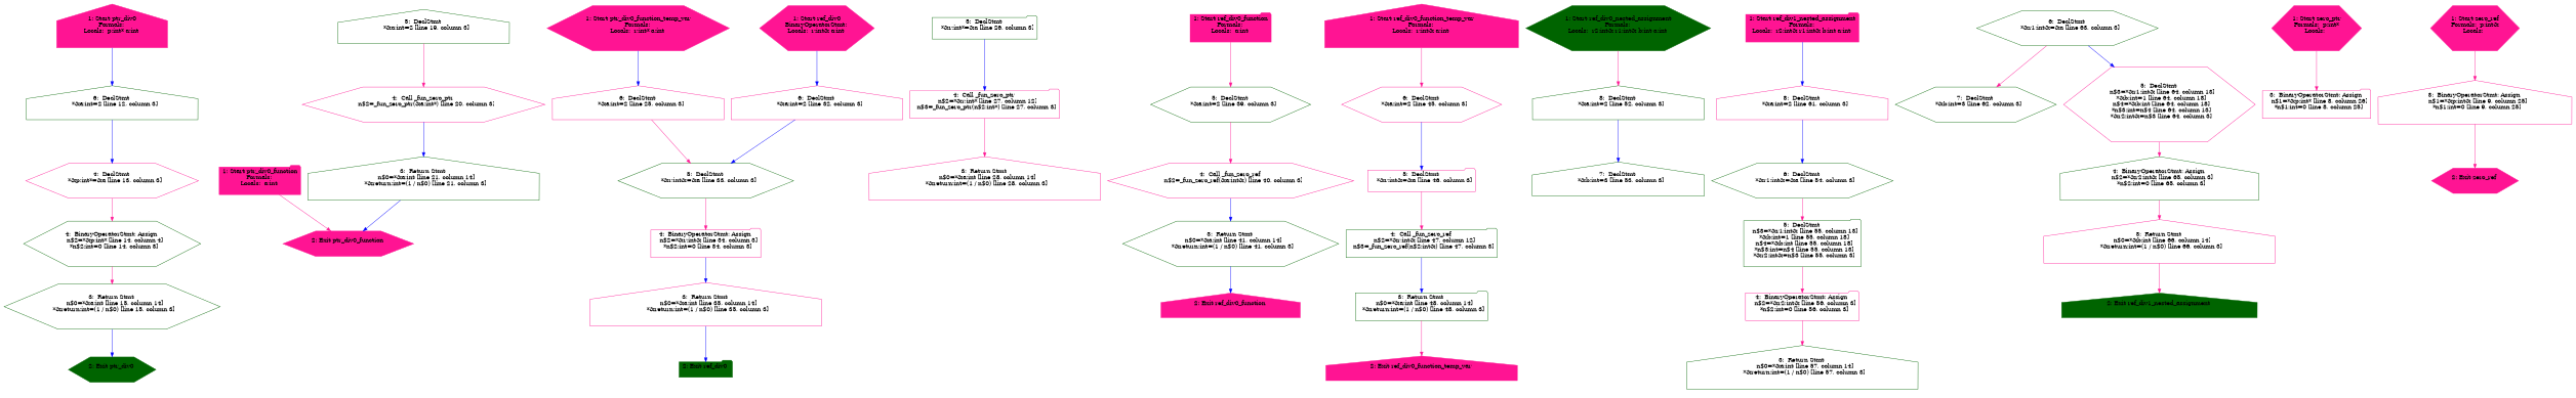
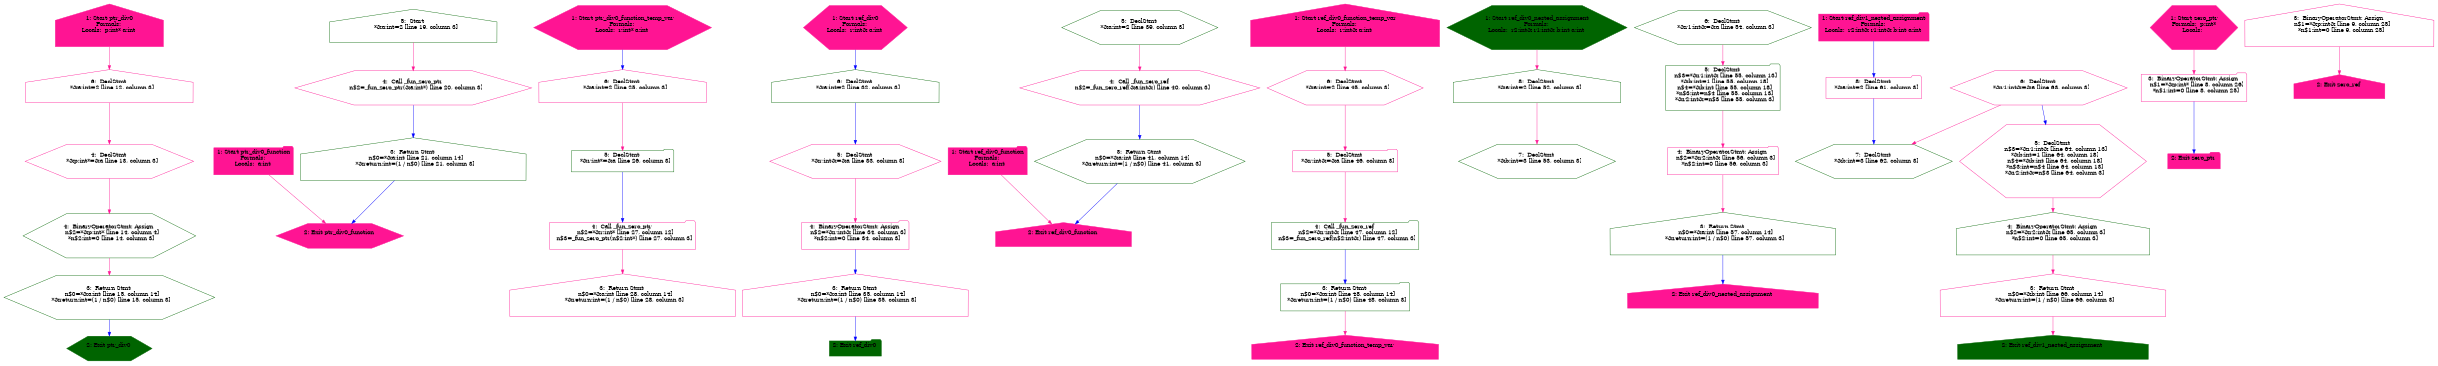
  digraph {
    node [color=deeppink shape=hexagon]
    edge [color=deeppink]
    n1 [label="1: Start ptr_div0\nFormals: \nLocals:  p:int* a:int \n  " shape=house style=filled]
-   n2 [color=darkgreen label="6:  DeclStmt \n   *&a:int=2 [line 12, column 3]\n " shape=house]
+   n2 [label="6:  DeclStmt \n   *&a:int=2 [line 12, column 3]\n " shape=house]
    n3 [label="4:  DeclStmt \n   *&p:int*=&a [line 13, column 3]\n "]
    n4 [color=darkgreen label="4:  BinaryOperatorStmt: Assign \n   n$2=*&p:int* [line 14, column 4]\n  *n$2:int=0 [line 14, column 3]\n "]
    n5 [color=darkgreen label="2: Exit ptr_div0 \n  " style=filled]
    n6 [color=darkgreen label="3:  Return Stmt \n   n$0=*&a:int [line 15, column 14]\n  *&return:int=(1 / n$0) [line 15, column 3]\n "]
    n7 [label="1: Start ptr_div0_function\nFormals: \nLocals:  a:int \n  " shape=folder style=filled]
    n8 [label="2: Exit ptr_div0_function \n  " style=filled]
-   n9 [color=darkgreen label="5:  DeclStmt \n   *&a:int=2 [line 19, column 3]\n " shape=house]
+   n9 [color=darkgreen label="5:  Start \n   *&a:int=2 [line 19, column 3]\n " shape=house]
    n10 [label="4:  Call _fun_zero_ptr \n   n$2=_fun_zero_ptr(&a:int*) [line 20, column 3]\n "]
    n11 [color=darkgreen label="3:  Return Stmt \n   n$0=*&a:int [line 21, column 14]\n  *&return:int=(1 / n$0) [line 21, column 3]\n " shape=house]
    n12 [label="1: Start ptr_div0_function_temp_var\nFormals: \nLocals:  r:int* a:int \n  " style=filled]
    n13 [label="6:  DeclStmt \n   *&a:int=2 [line 25, column 3]\n " shape=house]
    n14 [color=darkgreen label="5:  DeclStmt \n   *&r:int*=&a [line 26, column 3]\n " shape=folder]
    n15 [label="4:  Call _fun_zero_ptr \n   n$2=*&r:int* [line 27, column 12]\n  n$3=_fun_zero_ptr(n$2:int*) [line 27, column 3]\n " shape=folder]
    n16 [label="3:  Return Stmt \n   n$0=*&a:int [line 28, column 14]\n  *&return:int=(1 / n$0) [line 28, column 3]\n " shape=house]
-   n17 [label="1: Start ref_div0\nBinaryOperatorStmt: \nLocals:  r:int& a:int \n  " style=filled]
-   n18 [label="6:  DeclStmt \n   *&a:int=2 [line 32, column 3]\n " shape=house]
-   n19 [color=darkgreen label="5:  DeclStmt \n   *&r:int&=&a [line 33, column 3]\n "]
+   n17 [label="1: Start ref_div0\nFormals: \nLocals:  r:int& a:int \n  " style=filled]
+   n18 [color=darkgreen label="6:  DeclStmt \n   *&a:int=2 [line 32, column 3]\n " shape=house]
+   n19 [label="5:  DeclStmt \n   *&r:int&=&a [line 33, column 3]\n "]
    n20 [label="4:  BinaryOperatorStmt: Assign \n   n$2=*&r:int& [line 34, column 3]\n  *n$2:int=0 [line 34, column 3]\n " shape=folder]
    n21 [color=darkgreen label="2: Exit ref_div0 \n  " shape=folder style=filled]
    n22 [label="3:  Return Stmt \n   n$0=*&a:int [line 35, column 14]\n  *&return:int=(1 / n$0) [line 35, column 3]\n " shape=house]
    n23 [label="1: Start ref_div0_function\nFormals: \nLocals:  a:int \n  " shape=folder style=filled]
    n24 [color=darkgreen label="5:  DeclStmt \n   *&a:int=2 [line 39, column 3]\n "]
    n25 [label="4:  Call _fun_zero_ref \n   n$2=_fun_zero_ref(&a:int&) [line 40, column 3]\n "]
    n26 [color=darkgreen label="3:  Return Stmt \n   n$0=*&a:int [line 41, column 14]\n  *&return:int=(1 / n$0) [line 41, column 3]\n "]
    n27 [label="2: Exit ref_div0_function \n  " shape=house style=filled]
    n28 [label="1: Start ref_div0_function_temp_var\nFormals: \nLocals:  r:int& a:int \n  " shape=house style=filled]
    n29 [label="6:  DeclStmt \n   *&a:int=2 [line 45, column 3]\n "]
    n30 [label="5:  DeclStmt \n   *&r:int&=&a [line 46, column 3]\n " shape=folder]
    n31 [color=darkgreen label="4:  Call _fun_zero_ref \n   n$2=*&r:int& [line 47, column 12]\n  n$3=_fun_zero_ref(n$2:int&) [line 47, column 3]\n " shape=folder]
    n32 [label="2: Exit ref_div0_function_temp_var \n  " shape=house style=filled]
    n33 [color=darkgreen label="3:  Return Stmt \n   n$0=*&a:int [line 48, column 14]\n  *&return:int=(1 / n$0) [line 48, column 3]\n " shape=folder]
    n34 [color=darkgreen label="1: Start ref_div0_nested_assignment\nFormals: \nLocals:  r2:int& r1:int& b:int a:int \n  " style=filled]
    n35 [color=darkgreen label="8:  DeclStmt \n   *&a:int=2 [line 52, column 3]\n " shape=house]
-   n36 [color=darkgreen label="7:  DeclStmt \n   *&b:int=3 [line 53, column 3]\n " shape=house]
+   n36 [color=darkgreen label="7:  DeclStmt \n   *&b:int=3 [line 53, column 3]\n "]
+   n37 [label="2: Exit ref_div0_nested_assignment \n  " shape=house style=filled]
    n38 [color=darkgreen label="3:  Return Stmt \n   n$0=*&a:int [line 57, column 14]\n  *&return:int=(1 / n$0) [line 57, column 3]\n " shape=house]
    n39 [label="4:  BinaryOperatorStmt: Assign \n   n$2=*&r2:int& [line 56, column 3]\n  *n$2:int=0 [line 56, column 3]\n " shape=folder]
    n40 [color=darkgreen label="5:  DeclStmt \n   n$3=*&r1:int& [line 55, column 13]\n  *&b:int=1 [line 55, column 18]\n  n$4=*&b:int [line 55, column 18]\n  *n$3:int=n$4 [line 55, column 13]\n  *&r2:int&=n$3 [line 55, column 3]\n " shape=folder]
    n41 [color=darkgreen label="6:  DeclStmt \n   *&r1:int&=&a [line 54, column 3]\n "]
    n42 [label="1: Start ref_div1_nested_assignment\nFormals: \nLocals:  r2:int& r1:int& b:int a:int \n  " shape=folder style=filled]
-   n43 [label="8:  DeclStmt \n   *&a:int=2 [line 61, column 3]\n " shape=house]
+   n43 [label="8:  DeclStmt \n   *&a:int=2 [line 61, column 3]\n " shape=folder]
    n44 [color=darkgreen label="7:  DeclStmt \n   *&b:int=3 [line 62, column 3]\n "]
    n45 [color=darkgreen label="2: Exit ref_div1_nested_assignment \n  " shape=house style=filled]
    n46 [label="3:  Return Stmt \n   n$0=*&b:int [line 66, column 14]\n  *&return:int=(1 / n$0) [line 66, column 3]\n " shape=house]
    n47 [color=darkgreen label="4:  BinaryOperatorStmt: Assign \n   n$2=*&r2:int& [line 65, column 3]\n  *n$2:int=0 [line 65, column 3]\n " shape=house]
    n48 [label="5:  DeclStmt \n   n$3=*&r1:int& [line 64, column 13]\n  *&b:int=1 [line 64, column 18]\n  n$4=*&b:int [line 64, column 18]\n  *n$3:int=n$4 [line 64, column 13]\n  *&r2:int&=n$3 [line 64, column 3]\n "]
-   n49 [color=darkgreen label="6:  DeclStmt \n   *&r1:int&=&a [line 63, column 3]\n "]
+   n49 [label="6:  DeclStmt \n   *&r1:int&=&a [line 63, column 3]\n "]
    n50 [label="1: Start zero_ptr\nFormals:  p:int*\nLocals:  \n  " style=filled]
    n51 [label="3:  BinaryOperatorStmt: Assign \n   n$1=*&p:int* [line 8, column 26]\n  *n$1:int=0 [line 8, column 25]\n " shape=folder]
-   n53 [label="1: Start zero_ref\nFormals:  p:int&\nLocals:  \n  " style=filled]
+   n52 [label="2: Exit zero_ptr \n  " shape=folder style=filled]
    n54 [label="3:  BinaryOperatorStmt: Assign \n   n$1=*&p:int& [line 9, column 25]\n  *n$1:int=0 [line 9, column 25]\n " shape=house]
-   n55 [label="2: Exit zero_ref \n  " style=filled]
-   n1 -> n2 [color=blue]
-   n2 -> n3 [color=blue]
+   n55 [label="2: Exit zero_ref \n  " shape=house style=filled]
+   n1 -> n2
+   n2 -> n3
    n3 -> n4
    n4 -> n6
    n6 -> n5 [color=blue]
    n7 -> n8
    n9 -> n10
    n10 -> n11 [color=blue]
    n11 -> n8 [color=blue]
    n12 -> n13 [color=blue]
-   n13 -> n19
+   n13 -> n14
    n14 -> n15 [color=blue]
    n15 -> n16
    n17 -> n18 [color=blue]
    n18 -> n19 [color=blue]
    n19 -> n20
    n20 -> n22 [color=blue]
    n22 -> n21 [color=blue]
-   n23 -> n24
+   n23 -> n27
    n24 -> n25
    n25 -> n26 [color=blue]
    n26 -> n27 [color=blue]
    n28 -> n29
-   n29 -> n30 [color=blue]
+   n29 -> n30
    n30 -> n31
    n31 -> n33 [color=blue]
    n33 -> n32
    n34 -> n35
-   n35 -> n36 [color=blue]
+   n35 -> n36
+   n38 -> n37 [color=blue]
    n39 -> n38
    n40 -> n39
    n41 -> n40
    n42 -> n43 [color=blue]
-   n43 -> n41 [color=blue]
+   n43 -> n44 [color=blue]
    n46 -> n45
    n47 -> n46
    n48 -> n47
    n49 -> n44
    n49 -> n48 [color=blue]
    n50 -> n51
-   n53 -> n54
+   n51 -> n52 [color=blue]
    n54 -> n55
  }
